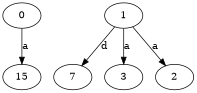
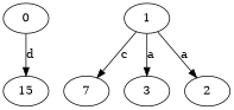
  strict digraph {
    n1 [label=15]
    0
    1
    7
    3
    2
-   0 -> n1 [label=a]
-   1 -> 7 [label=d]
+   0 -> n1 [label=d]
+   1 -> 7 [label=c]
    1 -> 3 [label=a]
    1 -> 2 [label=a]
  }
